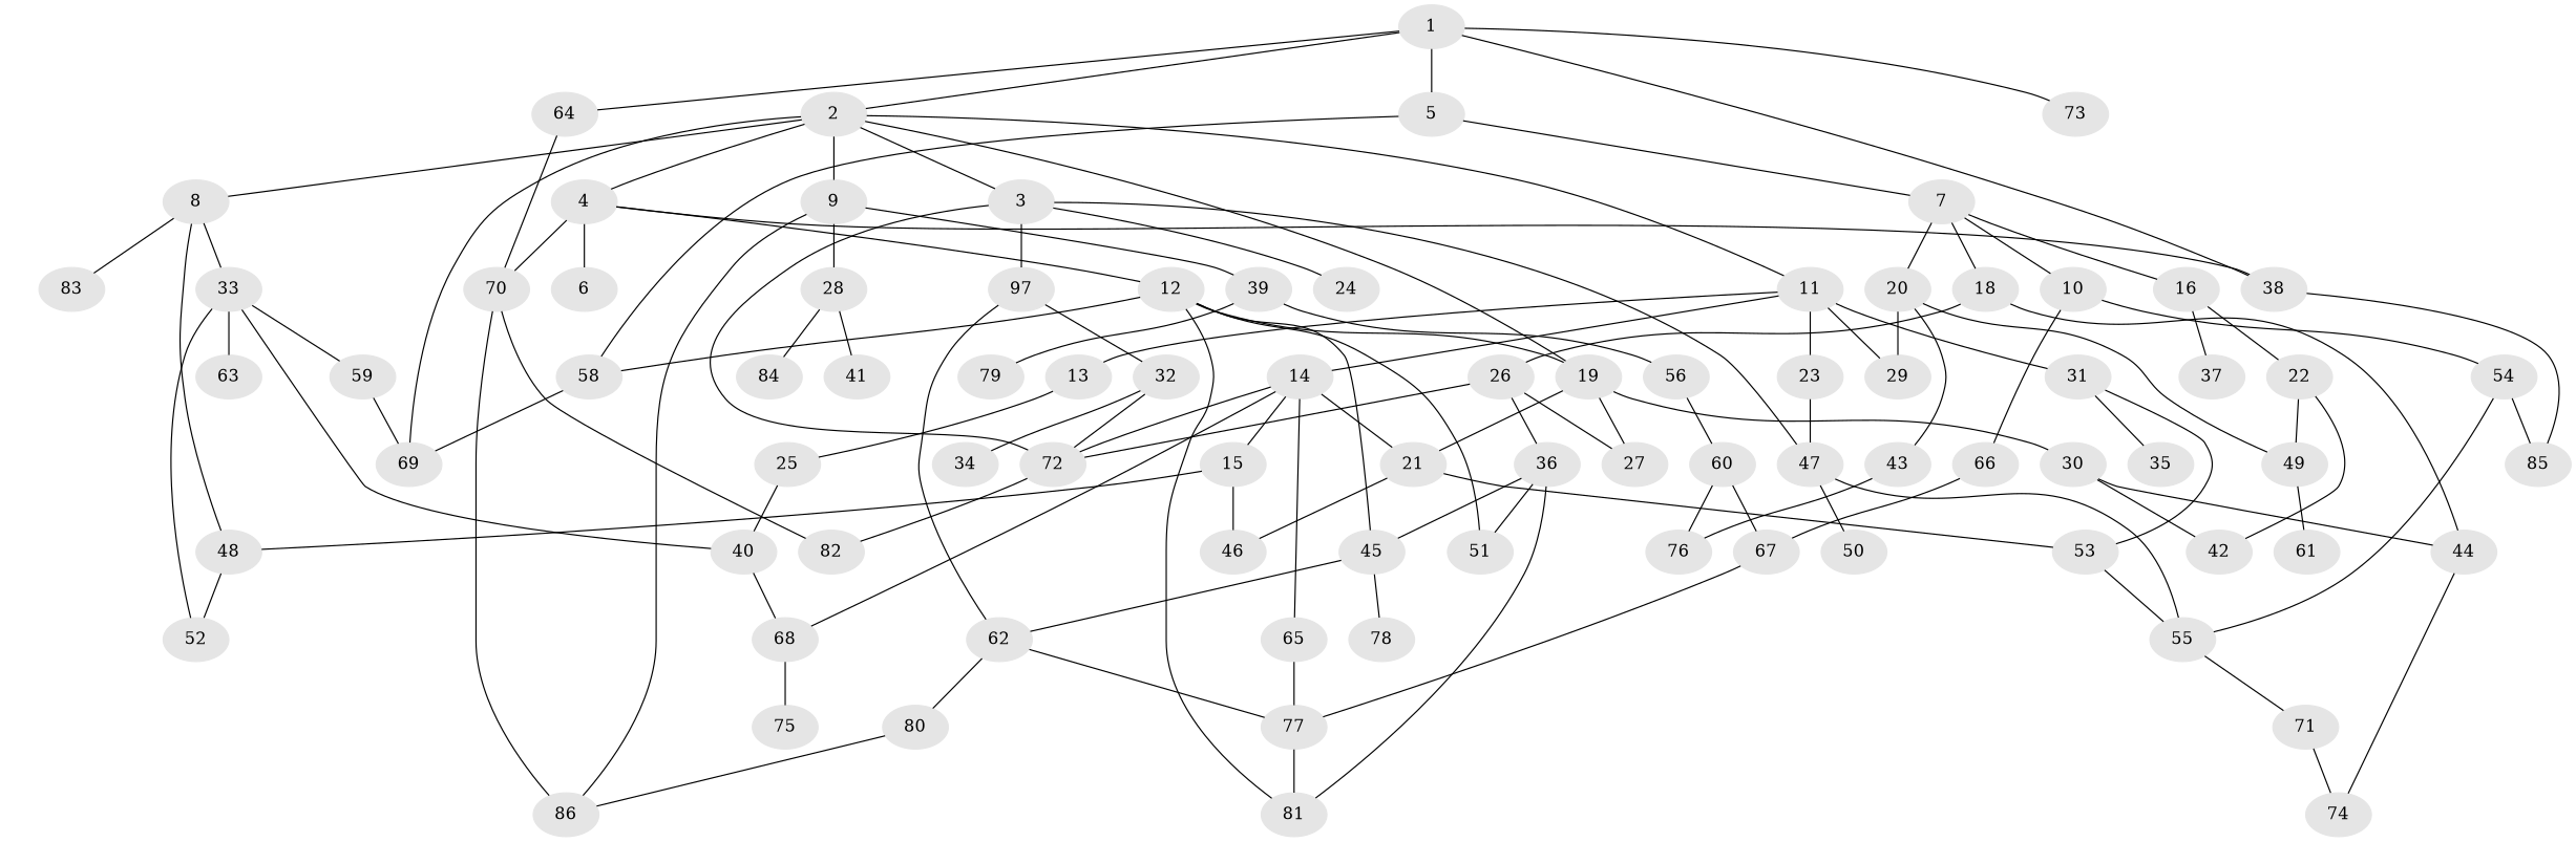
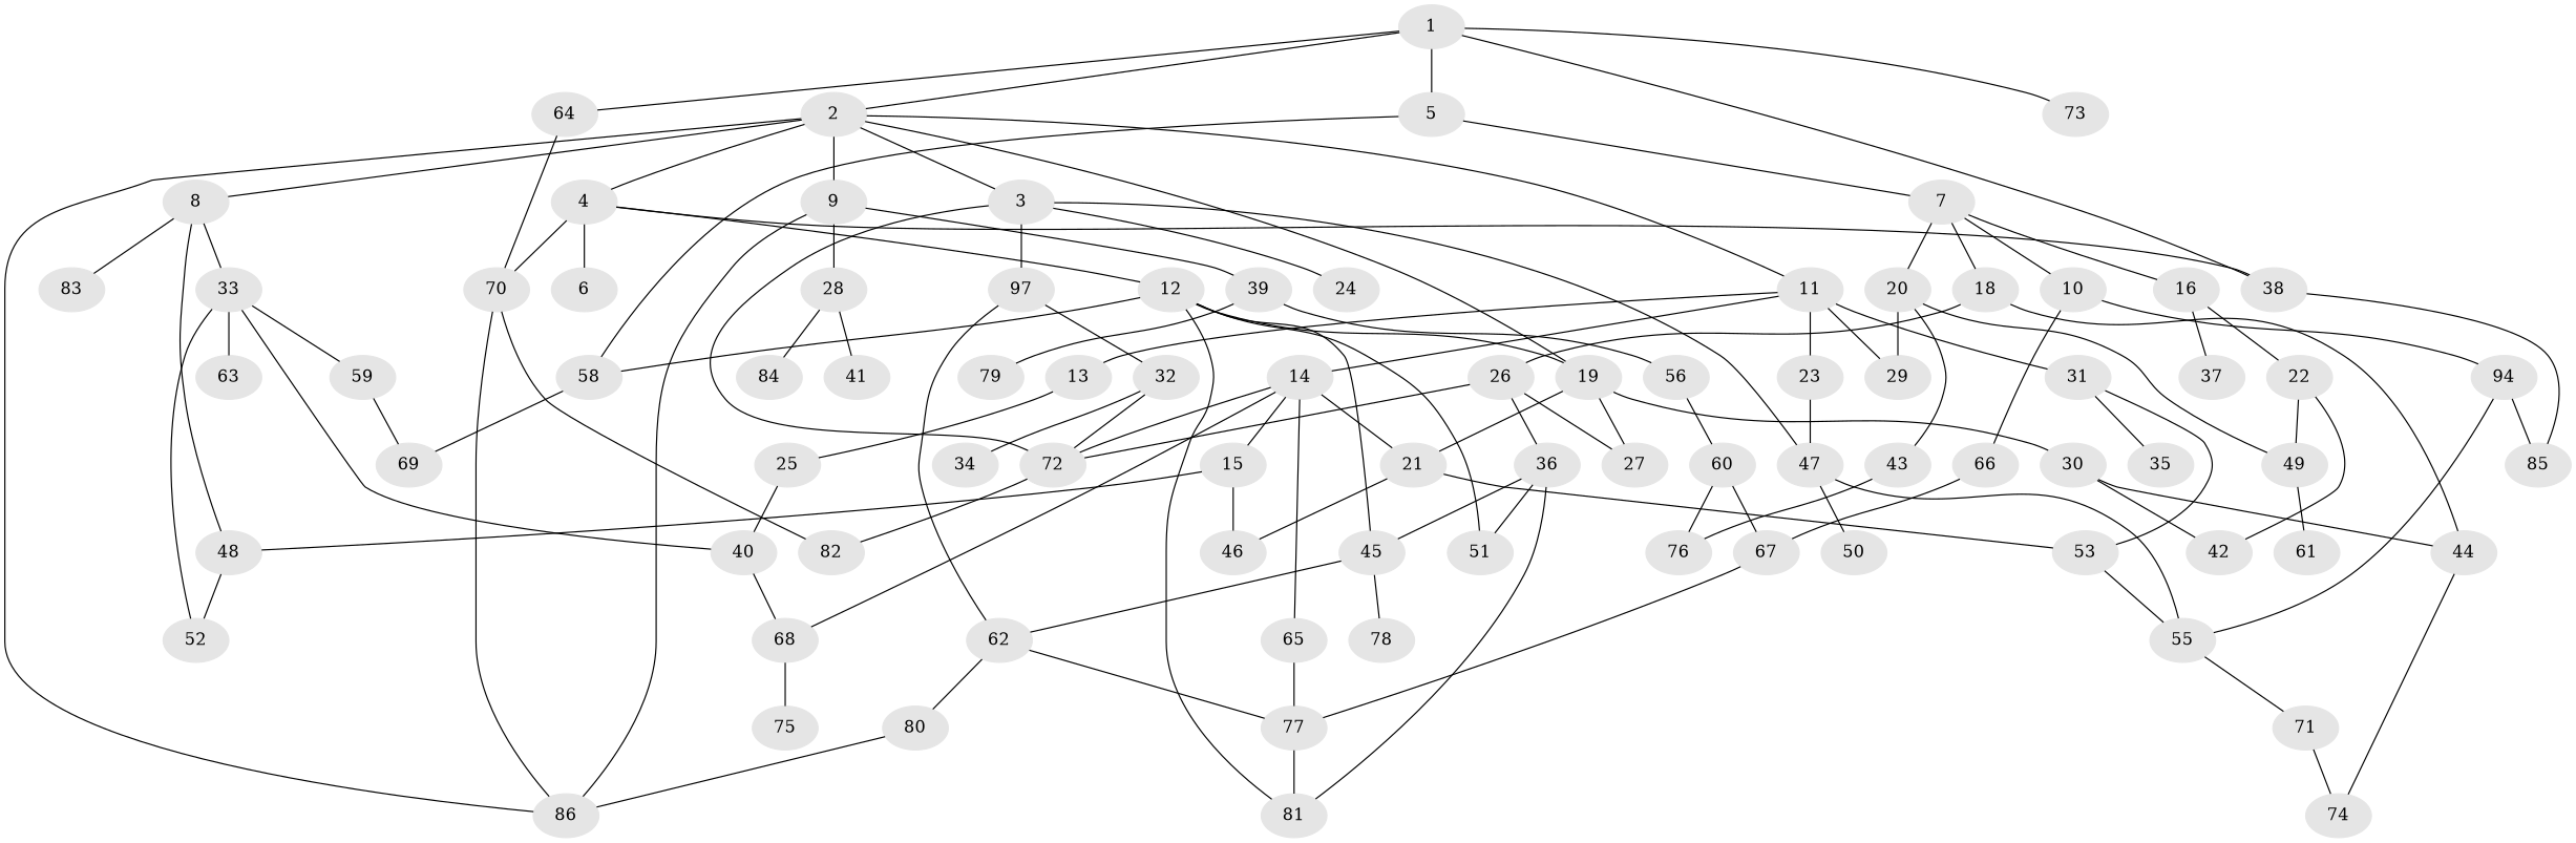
  graph {
    node [color=gray90 style=filled]
    1
    2
    5
    38
    64
    73
    3
    4
    8
    9
    11
    19
    86
    7
    58
    85
    70
    n18 [label=97]
    24
    47
    72
    6
    12
    48
    33
    83
    28
    39
    13
    14
    23
    29
    31
    21
    27
    30
    32
    62
    50
    55
    82
    45
    51
    81
    10
    16
    18
    20
    52
    69
-   54
+   54 [label=94]
    66
    22
    37
    26
    44
    43
    49
    40
    59
    63
    41
    84
    56
    79
    67
    25
    15
    65
    68
    53
    35
    78
    46
    77
    75
    42
    34
    80
    36
    74
    76
    61
    60
    71
    1 -- 2
    1 -- 5
    1 -- 38
    1 -- 64
    1 -- 73
    2 -- 3
    2 -- 4
    2 -- 8
    2 -- 9
    2 -- 11
    2 -- 19
-   2 -- 69
+   2 -- 86
    5 -- 7
    5 -- 58
    38 -- 85
    64 -- 70
    3 -- n18
    3 -- 24
    3 -- 47
    3 -- 72
    4 -- 38
    4 -- 70
    4 -- 6
    4 -- 12
    8 -- 48
    8 -- 33
    8 -- 83
    9 -- 86
    9 -- 28
    9 -- 39
    11 -- 13
    11 -- 14
    11 -- 23
    11 -- 29
    11 -- 31
    19 -- 21
    19 -- 27
    19 -- 30
    7 -- 10
    7 -- 16
    7 -- 18
    7 -- 20
    58 -- 69
    70 -- 86
    70 -- 82
    n18 -- 32
    n18 -- 62
    47 -- 50
    47 -- 55
    72 -- 82
    12 -- 19
    12 -- 58
    12 -- 45
    12 -- 51
    12 -- 81
    48 -- 52
    33 -- 52
    33 -- 40
    33 -- 59
    33 -- 63
    28 -- 41
    28 -- 84
    39 -- 56
    39 -- 79
    13 -- 25
    14 -- 72
    14 -- 21
    14 -- 15
    14 -- 65
    14 -- 68
    23 -- 47
    31 -- 53
    31 -- 35
    21 -- 53
    21 -- 46
    30 -- 44
    30 -- 42
    32 -- 72
    32 -- 34
    62 -- 77
    62 -- 80
    55 -- 71
    45 -- 62
    45 -- 78
    10 -- 54
    10 -- 66
    16 -- 22
    16 -- 37
    18 -- 26
    18 -- 44
    20 -- 29
    20 -- 43
    20 -- 49
    54 -- 85
    54 -- 55
    66 -- 67
    22 -- 49
    22 -- 42
    26 -- 72
    26 -- 27
    26 -- 36
    44 -- 74
    43 -- 76
    49 -- 61
    40 -- 68
    59 -- 69
    56 -- 60
    67 -- 77
    25 -- 40
    15 -- 48
    15 -- 46
    65 -- 77
    68 -- 75
    53 -- 55
    77 -- 81
    80 -- 86
    36 -- 45
    36 -- 51
    36 -- 81
    60 -- 67
    60 -- 76
    71 -- 74
  }
